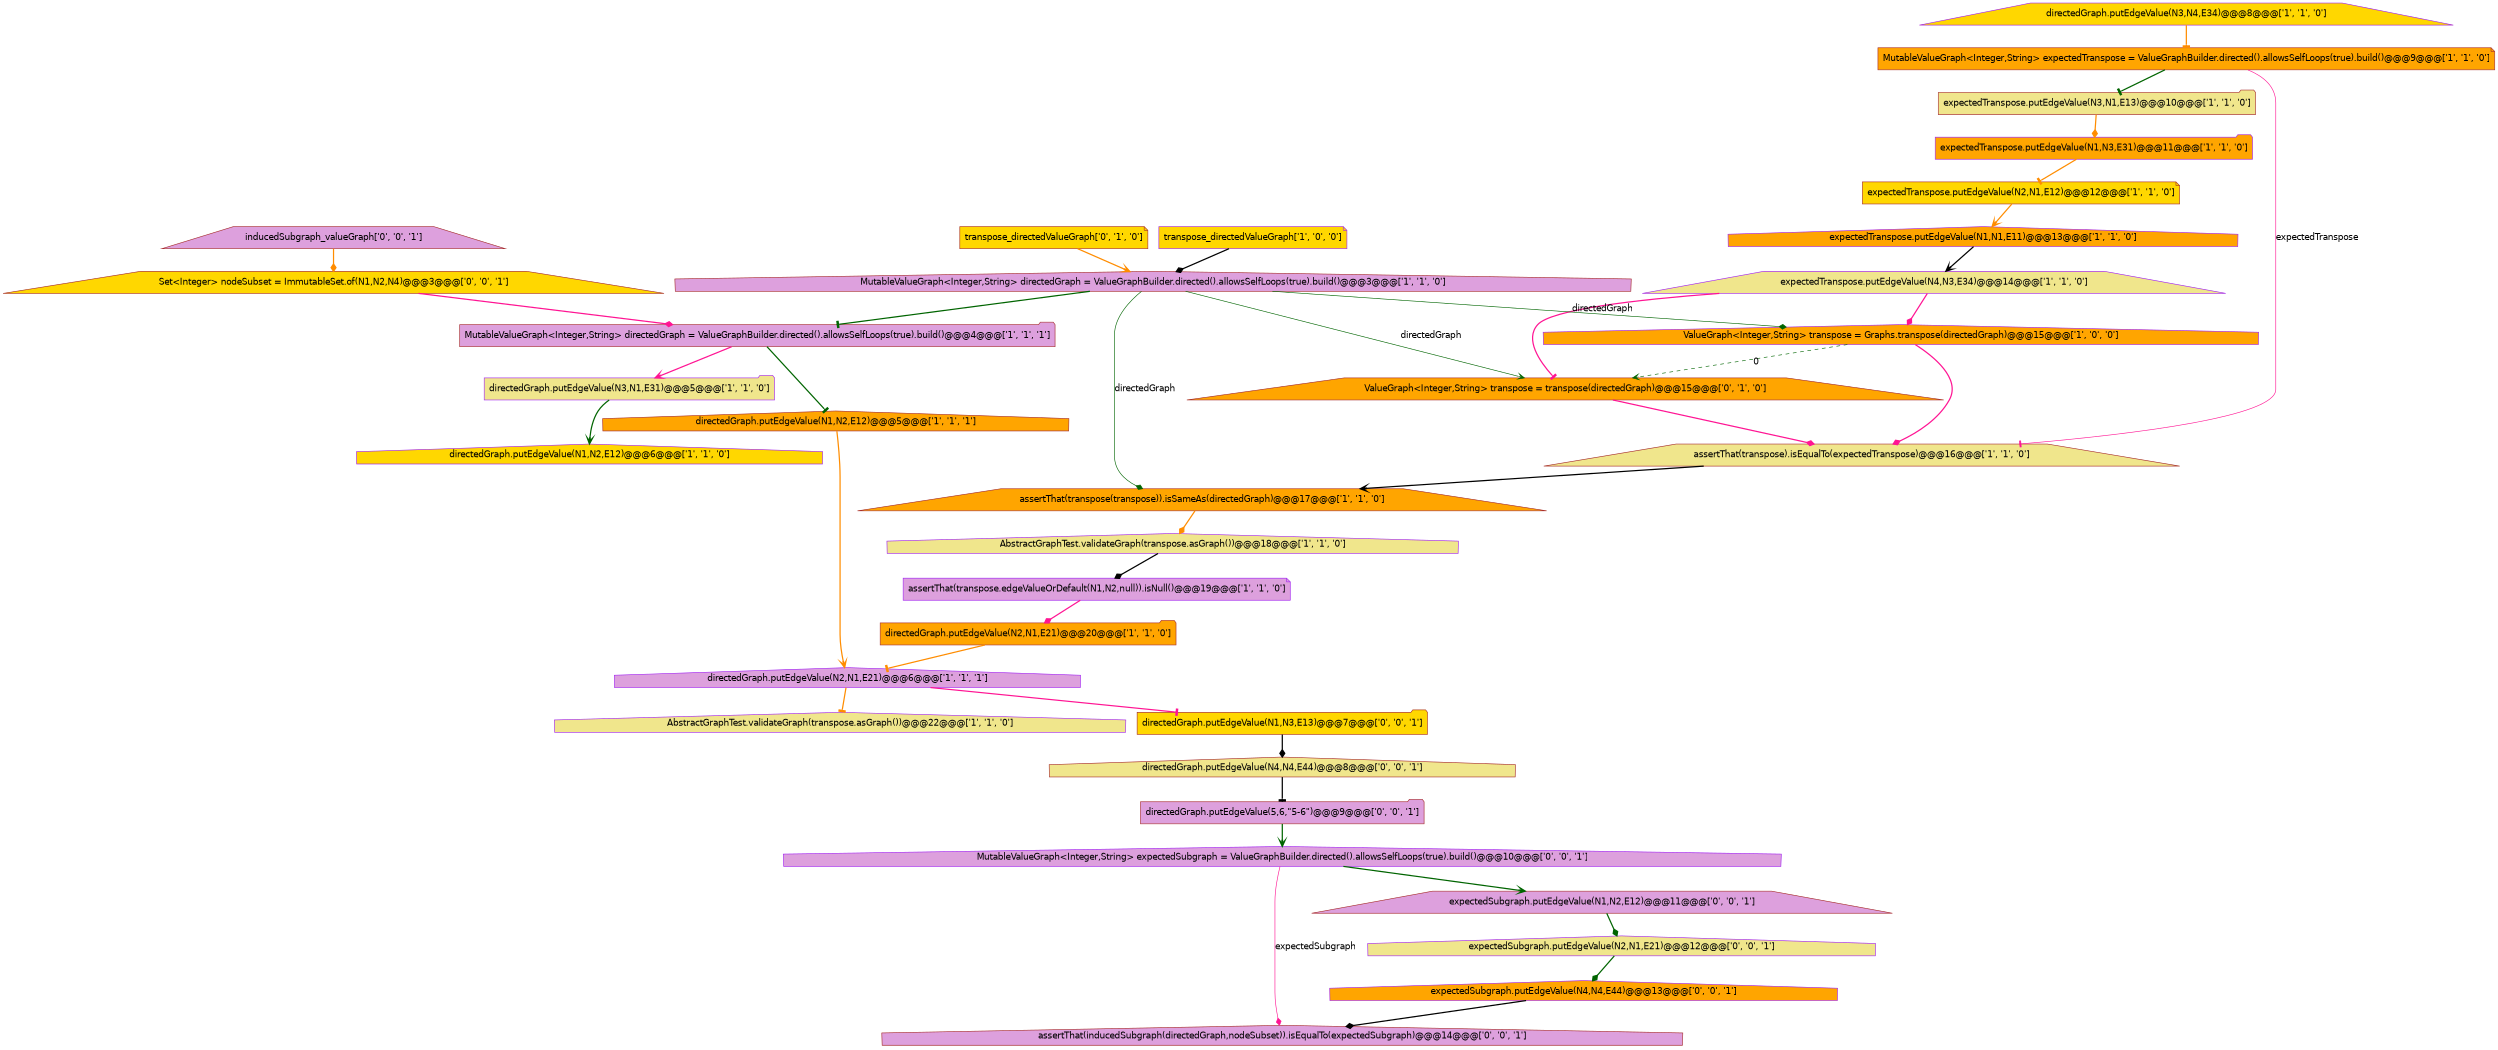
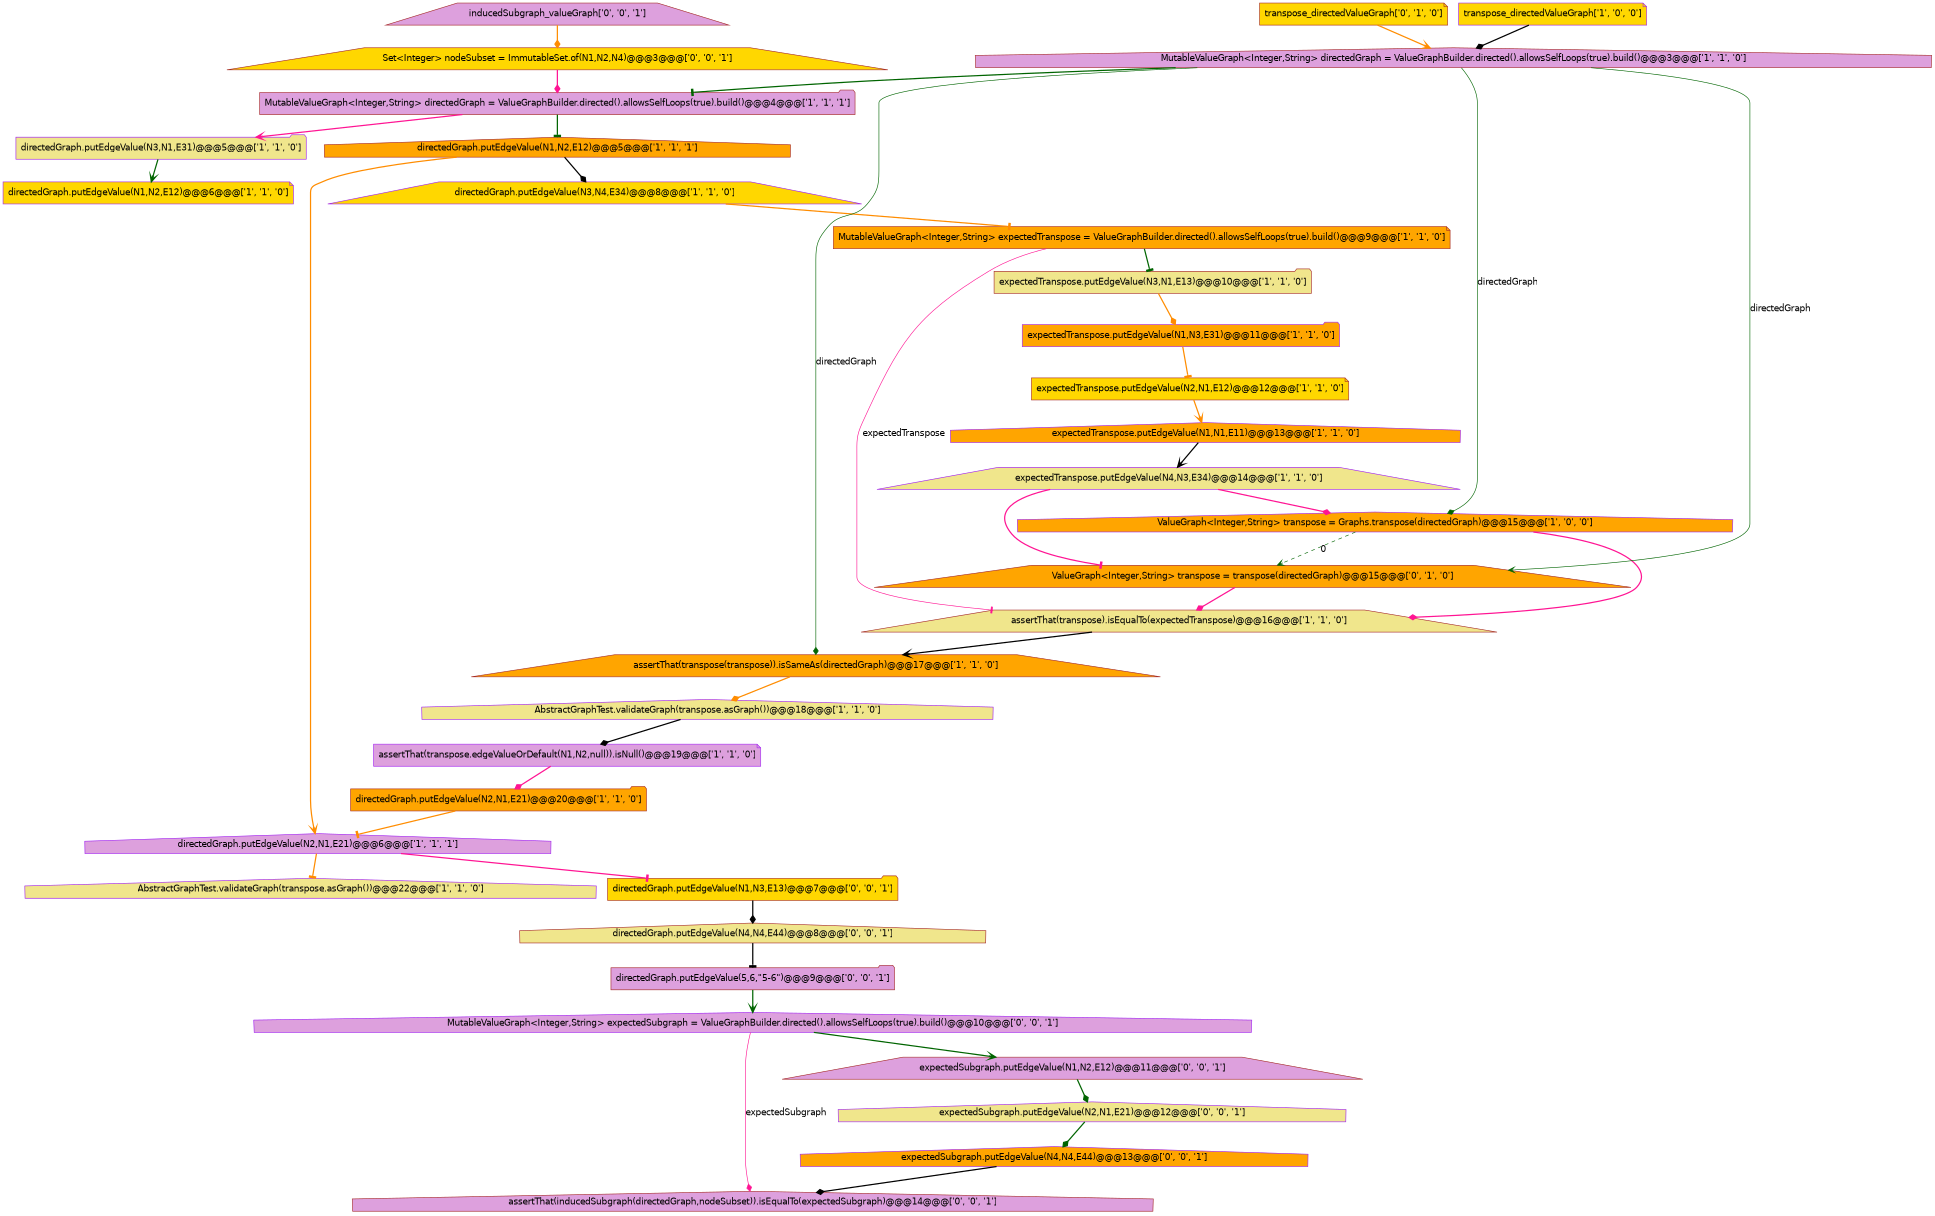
  digraph {
    fontname="DejaVu Sans"
    node [color=brown fillcolor=orange fontname="DejaVu Sans" shape=house style=filled]
    edge [arrowhead=diamond color=darkgreen fontname="DejaVu Sans" style=bold]
    n1 [color=purple label="expectedTranspose.putEdgeValue(N1,N3,E31)@@@11@@@['1', '1', '0']" shape=folder]
    n2 [fillcolor=gold label="expectedTranspose.putEdgeValue(N2,N1,E12)@@@12@@@['1', '1', '0']" shape=note]
    n3 [color=purple label="expectedTranspose.putEdgeValue(N1,N1,E11)@@@13@@@['1', '1', '0']"]
    n4 [color=purple fillcolor=khaki label="directedGraph.putEdgeValue(N3,N1,E31)@@@5@@@['1', '1', '0']" shape=folder]
-   n5 [color=purple fillcolor=gold label="directedGraph.putEdgeValue(N1,N2,E12)@@@6@@@['1', '1', '0']"]
+   n5 [color=purple fillcolor=gold label="directedGraph.putEdgeValue(N1,N2,E12)@@@6@@@['1', '1', '0']" shape=note]
    n6 [fillcolor=plum label="MutableValueGraph<Integer,String> directedGraph = ValueGraphBuilder.directed().allowsSelfLoops(true).build()@@@4@@@['1', '1', '1']" shape=folder]
    n7 [label="directedGraph.putEdgeValue(N1,N2,E12)@@@5@@@['1', '1', '1']"]
    n8 [color=purple fillcolor=plum label="directedGraph.putEdgeValue(N2,N1,E21)@@@6@@@['1', '1', '1']"]
    n9 [color=purple fillcolor=gold label="directedGraph.putEdgeValue(N3,N4,E34)@@@8@@@['1', '1', '0']" shape=trapezium]
    n10 [color=purple fillcolor=khaki label="expectedTranspose.putEdgeValue(N4,N3,E34)@@@14@@@['1', '1', '0']" shape=trapezium]
    n11 [label="ValueGraph<Integer,String> transpose = transpose(directedGraph)@@@15@@@['0', '1', '0']" shape=trapezium]
    n12 [color=purple label="ValueGraph<Integer,String> transpose = Graphs.transpose(directedGraph)@@@15@@@['1', '0', '0']"]
    n13 [fillcolor=khaki label="assertThat(transpose).isEqualTo(expectedTranspose)@@@16@@@['1', '1', '0']" shape=trapezium]
    n14 [label="assertThat(transpose(transpose)).isSameAs(directedGraph)@@@17@@@['1', '1', '0']" shape=trapezium]
    n15 [label="directedGraph.putEdgeValue(N2,N1,E21)@@@20@@@['1', '1', '0']" shape=folder]
    n16 [color=purple fillcolor=khaki label="AbstractGraphTest.validateGraph(transpose.asGraph())@@@22@@@['1', '1', '0']"]
    n17 [fillcolor=gold label="directedGraph.putEdgeValue(N1,N3,E13)@@@7@@@['0', '0', '1']" shape=folder]
    n18 [color=purple fillcolor=khaki label="AbstractGraphTest.validateGraph(transpose.asGraph())@@@18@@@['1', '1', '0']"]
    n19 [color=purple fillcolor=plum label="assertThat(transpose.edgeValueOrDefault(N1,N2,null)).isNull()@@@19@@@['1', '1', '0']" shape=note]
    n20 [color=purple fillcolor=gold label="transpose_directedValueGraph['1', '0', '0']" shape=note]
    n21 [fillcolor=plum label="MutableValueGraph<Integer,String> directedGraph = ValueGraphBuilder.directed().allowsSelfLoops(true).build()@@@3@@@['1', '1', '0']"]
    n22 [fillcolor=plum label="directedGraph.putEdgeValue(5,6,\"5-6\")@@@9@@@['0', '0', '1']" shape=folder]
    n23 [color=purple fillcolor=plum label="MutableValueGraph<Integer,String> expectedSubgraph = ValueGraphBuilder.directed().allowsSelfLoops(true).build()@@@10@@@['0', '0', '1']"]
    n24 [fillcolor=plum label="expectedSubgraph.putEdgeValue(N1,N2,E12)@@@11@@@['0', '0', '1']" shape=trapezium]
    n25 [fillcolor=plum label="assertThat(inducedSubgraph(directedGraph,nodeSubset)).isEqualTo(expectedSubgraph)@@@14@@@['0', '0', '1']"]
    n26 [label="MutableValueGraph<Integer,String> expectedTranspose = ValueGraphBuilder.directed().allowsSelfLoops(true).build()@@@9@@@['1', '1', '0']" shape=note]
    n27 [fillcolor=khaki label="expectedTranspose.putEdgeValue(N3,N1,E13)@@@10@@@['1', '1', '0']" shape=folder]
    n28 [fillcolor=khaki label="directedGraph.putEdgeValue(N4,N4,E44)@@@8@@@['0', '0', '1']"]
    n29 [fillcolor=gold label="Set<Integer> nodeSubset = ImmutableSet.of(N1,N2,N4)@@@3@@@['0', '0', '1']" shape=trapezium]
    n30 [color=purple fillcolor=khaki label="expectedSubgraph.putEdgeValue(N2,N1,E21)@@@12@@@['0', '0', '1']"]
    n31 [color=purple label="expectedSubgraph.putEdgeValue(N4,N4,E44)@@@13@@@['0', '0', '1']"]
    n32 [fillcolor=gold label="transpose_directedValueGraph['0', '1', '0']" shape=note]
    n33 [fillcolor=plum label="inducedSubgraph_valueGraph['0', '0', '1']" shape=trapezium]
    n1 -> n2 [arrowhead=tee color=darkorange]
    n2 -> n3 [arrowhead=vee color=darkorange]
    n3 -> n10 [arrowhead=vee color=black]
    n4 -> n5 [arrowhead=vee]
    n6 -> n4 [arrowhead=vee color=deeppink]
    n6 -> n7 [arrowhead=tee]
    n7 -> n8 [arrowhead=vee color=darkorange]
+   n7 -> n9 [color=black]
    n8 -> n16 [arrowhead=tee color=darkorange]
    n8 -> n17 [arrowhead=tee color=deeppink]
    n9 -> n26 [arrowhead=tee color=darkorange]
    n10 -> n11 [arrowhead=tee color=deeppink]
    n10 -> n12 [color=deeppink]
    n11 -> n13 [color=deeppink]
    n12 -> n11 [arrowhead=vee label=0 style=dashed]
    n12 -> n13 [color=deeppink]
    n13 -> n14 [arrowhead=vee color=black]
    n14 -> n18 [color=darkorange]
    n15 -> n8 [arrowhead=tee color=darkorange]
    n17 -> n28 [color=black]
    n18 -> n19 [color=black]
    n19 -> n15 [color=deeppink]
    n20 -> n21 [color=black]
    n21 -> n6 [arrowhead=tee]
    n21 -> n11 [arrowhead=vee label=directedGraph style=solid]
    n21 -> n12 [label=directedGraph style=solid]
    n21 -> n14 [label=directedGraph style=solid]
    n22 -> n23 [arrowhead=vee]
    n23 -> n24 [arrowhead=vee]
    n23 -> n25 [color=deeppink label=expectedSubgraph style=solid]
    n24 -> n30
    n26 -> n13 [arrowhead=tee color=deeppink label=expectedTranspose style=solid]
    n26 -> n27 [arrowhead=tee]
    n27 -> n1 [color=darkorange]
    n28 -> n22 [arrowhead=tee color=black]
    n29 -> n6 [color=deeppink]
    n30 -> n31
    n31 -> n25 [color=black]
    n32 -> n21 [arrowhead=vee color=darkorange]
    n33 -> n29 [color=darkorange]
  }
